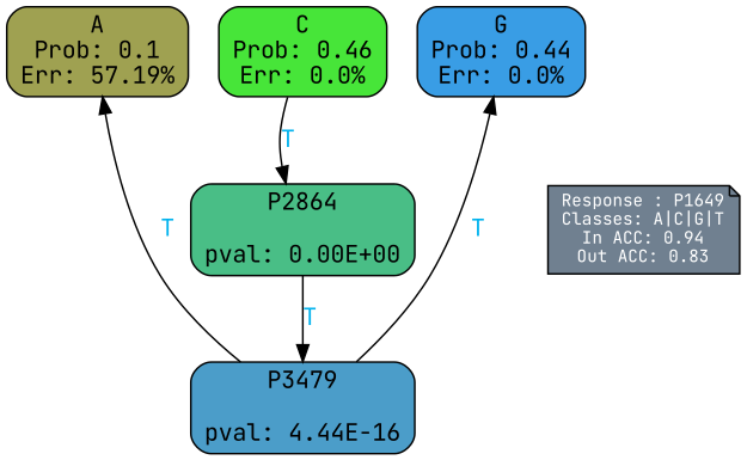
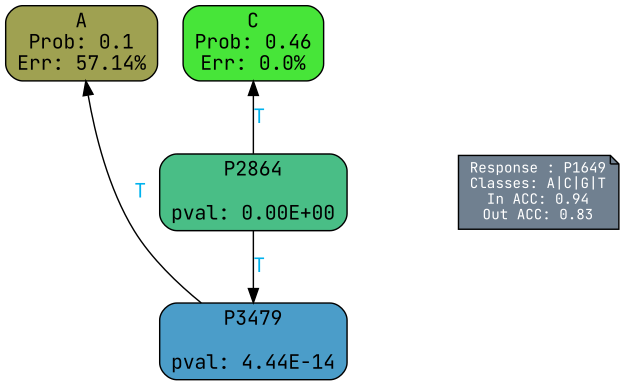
  digraph {
    fontname="JetBrains Mono"
    ranksep=equally
    splines=polylines
    node [color=black fontname="JetBrains Mono" shape=box style="filled, rounded"]
    edge [fontcolor=deepskyblue2 fontname="JetBrains Mono"]
-   n1 [fillcolor="#9fa151" label="A\nProb: 0.1\nErr: 57.19%"]
-   n2 [fillcolor="#399de5" label="G\nProb: 0.44\nErr: 0.0%"]
+   n1 [fillcolor="#9fa151" label="A\nProb: 0.1\nErr: 57.14%"]
    n3 [fillcolor="#47e539" label="C\nProb: 0.46\nErr: 0.0%"]
    n4 [align=left fillcolor=slategray fontcolor=white fontsize=10 label="Response : P1649\nClasses: A|C|G|T\nIn ACC: 0.94\nOut ACC: 0.83\n" shape=note style=filled]
    n5 [fillcolor="#49be86" label="P2864\n\npval: 0.00E+00"]
-   n6 [fillcolor="#4b9dc9" label="P3479\n\npval: 4.44E-16"]
+   n6 [fillcolor="#4b9dc9" label="P3479\n\npval: 4.44E-14"]
    subgraph sub_1 {
      rank=same
      n1
-     n2
      n3
    }
    subgraph sub_2 {
      rank=same
      n4
      n5
    }
-   n3 -> n5 [label=T]
+   n5 -> n3 [label=T]
    n5 -> n6 [label=T]
    n6 -> n1 [label=T]
-   n6 -> n2 [label=T]
  }
